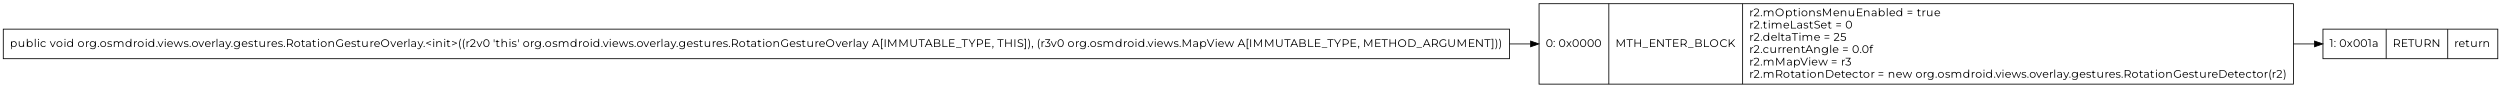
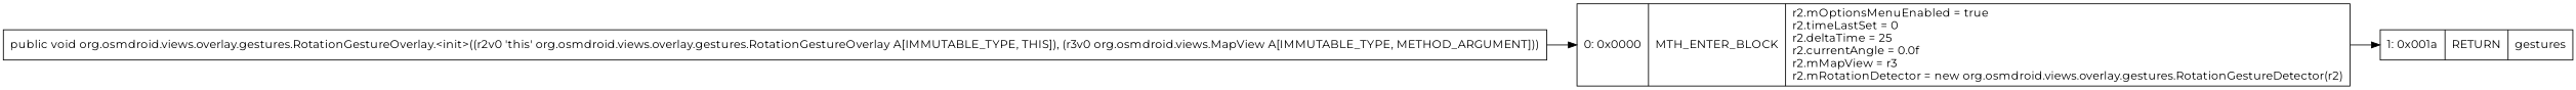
  digraph {
    rankdir=LR
    fontname=Montserrat
    node [shape=record fontname=Montserrat]
    edge [fontname=Montserrat]
    n1 [label="{0\:\ 0x0000|MTH_ENTER_BLOCK\l|r2.mOptionsMenuEnabled = true\lr2.timeLastSet = 0\lr2.deltaTime = 25\lr2.currentAngle = 0.0f\lr2.mMapView = r3\lr2.mRotationDetector = new org.osmdroid.views.overlay.gestures.RotationGestureDetector(r2)\l}"]
-   n2 [label="{1\:\ 0x001a|RETURN\l|return\l}"]
+   n2 [label="{1\:\ 0x001a|RETURN\l|gestures\l}"]
    n3 [label="{public void org.osmdroid.views.overlay.gestures.RotationGestureOverlay.\<init\>((r2v0 'this' org.osmdroid.views.overlay.gestures.RotationGestureOverlay A[IMMUTABLE_TYPE, THIS]), (r3v0 org.osmdroid.views.MapView A[IMMUTABLE_TYPE, METHOD_ARGUMENT])) }"]
    n1 -> n2
    n3 -> n1
  }
